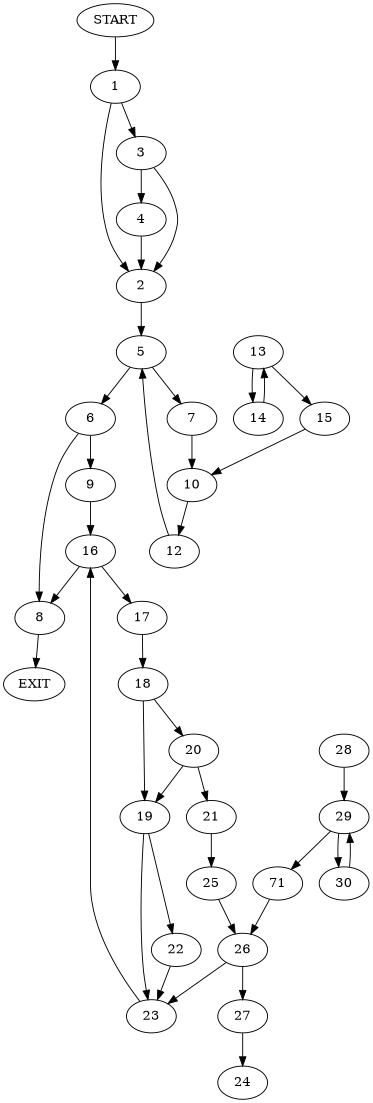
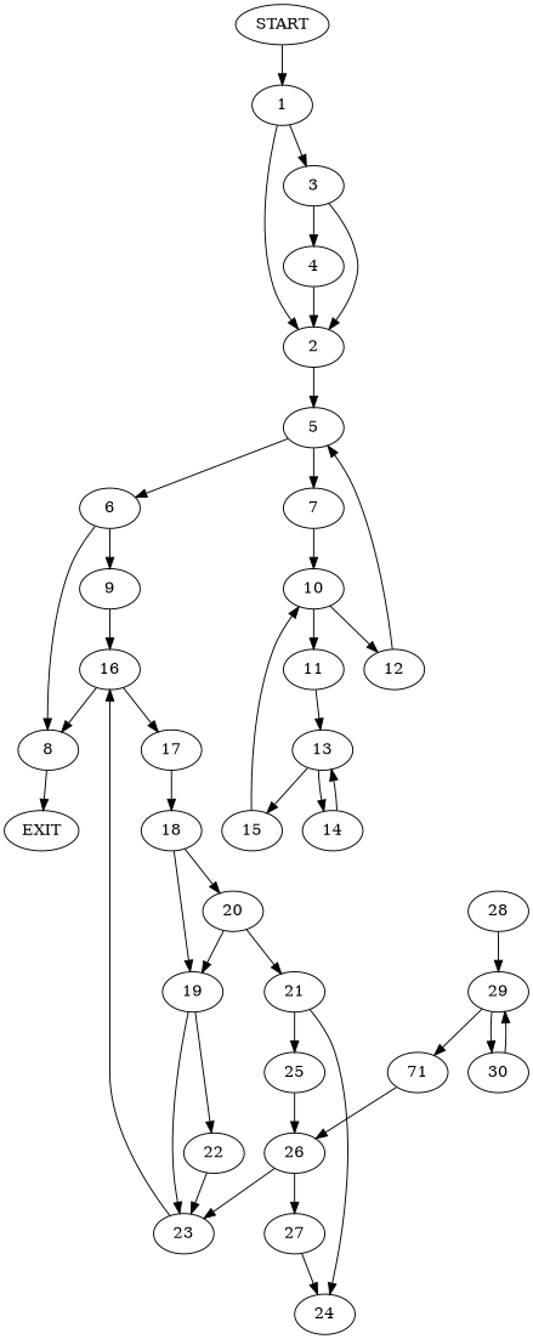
  digraph {
    n1 [label=START]
    1
    2
    3
    n5 [label=EXIT]
    5
    4
    6
    7
    8
    9
    10
    16
+   11
    12
    17
    13
    14
    15
    18
    19
    20
    22
    23
    21
    24
    25
    26
    27
    28
    29
    30
    n33 [label=71]
    n1 -> 1
    1 -> 2
    1 -> 3
    2 -> 5
    3 -> 2
    3 -> 4
    5 -> 6
    5 -> 7
    4 -> 2
    6 -> 8
    6 -> 9
    7 -> 10
    8 -> n5
    9 -> 16
+   10 -> 11
    10 -> 12
    16 -> 8
    16 -> 17
+   11 -> 13
    12 -> 5
    17 -> 18
    13 -> 14
    13 -> 15
    14 -> 13
    15 -> 10
    18 -> 19
    18 -> 20
    19 -> 22
    19 -> 23
    20 -> 19
    20 -> 21
    22 -> 23
    23 -> 16
+   21 -> 24
    21 -> 25
    25 -> 26
    26 -> 23
    26 -> 27
    27 -> 24
    28 -> 29
    29 -> 30
    29 -> n33
    30 -> 29
    n33 -> 26
  }
